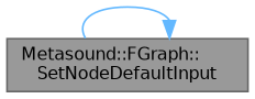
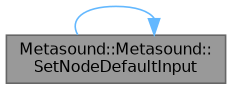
  digraph {
    rankdir=LR
-   n1 [color=gray40 fillcolor=grey60 fontcolor=black fontname=Helvetica fontsize=10 height=0.2 label="Metasound::FGraph::\lSetNodeDefaultInput" shape=box style=filled width=0.4]
+   n1 [color=gray40 fillcolor=grey60 fontcolor=black fontname=Helvetica fontsize=10 height=0.2 label="Metasound::Metasound::\lSetNodeDefaultInput" shape=box style=filled width=0.4]
    n1 -> n1 [color=steelblue1 fontname=Helvetica fontsize=10 labelfontname=Helvetica labelfontsize=10 style=solid]
  }
